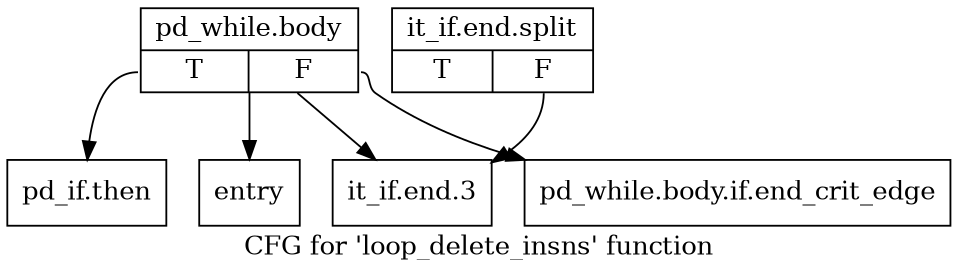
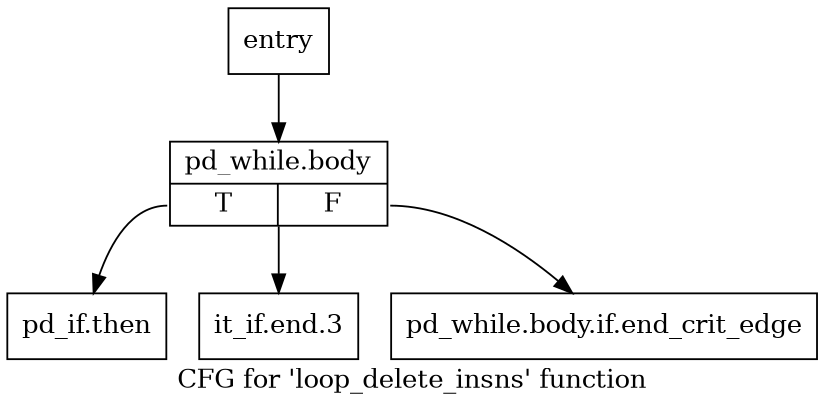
  digraph {
    label="CFG for 'loop_delete_insns' function"
    node [shape=record]
    n1 [label="{entry}"]
    n2 [label="{pd_while.body|{<s0>T|<s1>F}}"]
    n3 [label="{pd_if.then}"]
    n4 [label="{pd_while.body.if.end_crit_edge}"]
    n5 [label="{it_if.end.3}"]
-   n6 [label="{it_if.end.split|{<s0>T|<s1>F}}"]
-   n2 -> n1
+   n1 -> n2
    n2 -> n3 [tailport=s0]
    n2 -> n4 [tailport=s1]
    n2 -> n5
-   n6 -> n5 [tailport=s1]
  }
